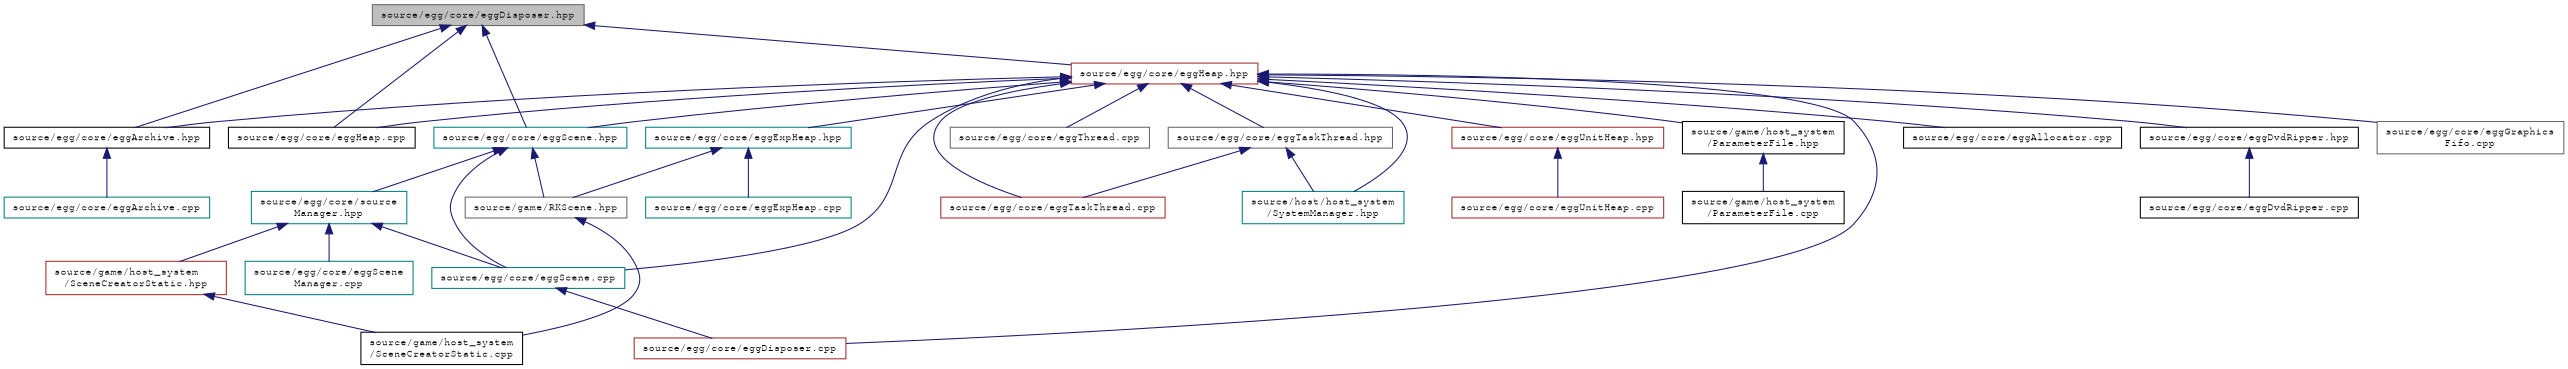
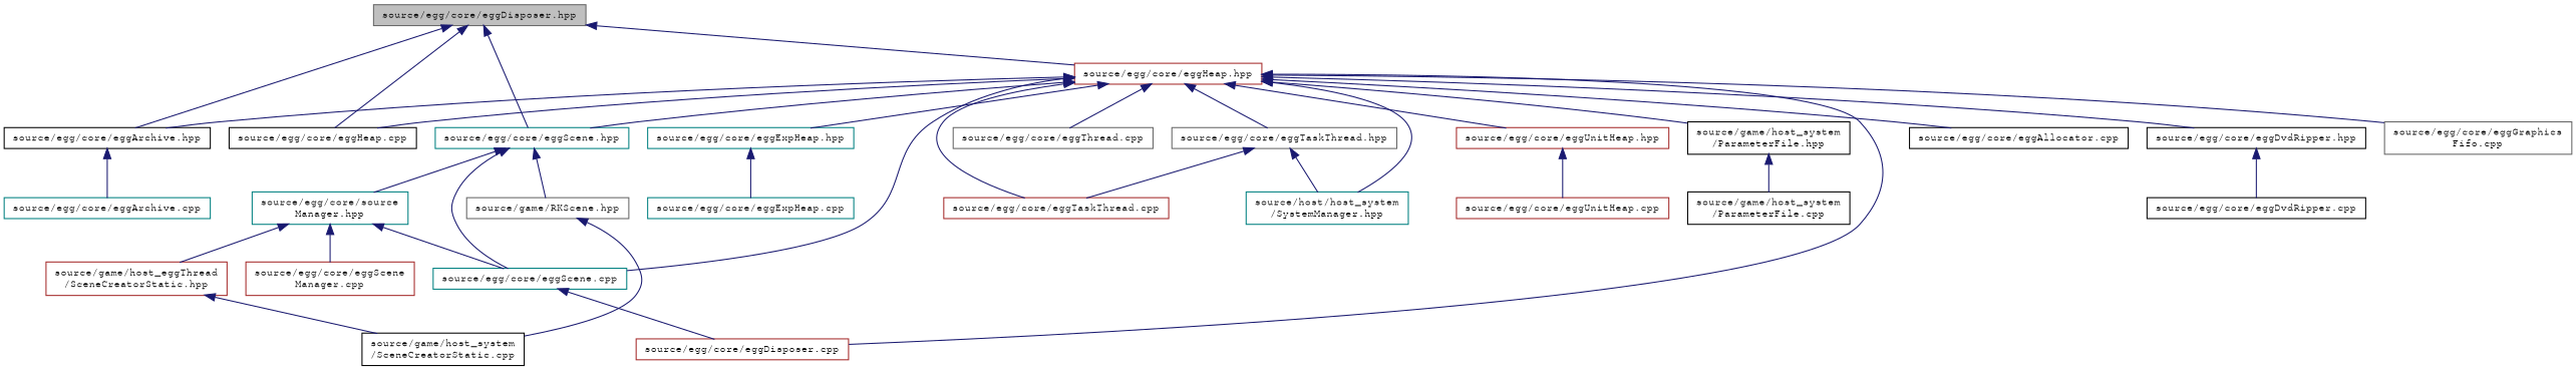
  digraph {
    node [color=black fillcolor=white fontname=FreeMono fontsize=10 shape=record style=filled]
    edge [color=midnightblue dir=back fontname=FreeMono fontsize=10 labelfontname=FreeMono labelfontsize=10 style=solid]
    n1 [color=gray40 fillcolor=grey75 fontcolor=black height=0.2 label="source/egg/core/eggDisposer.hpp" width=0.4]
    n2 [height=0.2 label="source/egg/core/eggArchive.hpp" width=0.4]
    n3 [height=0.2 label="source/egg/core/eggHeap.cpp" width=0.4]
    n4 [color=brown height=0.2 label="source/egg/core/eggHeap.hpp" width=0.4]
    n5 [color=teal height=0.2 label="source/egg/core/eggScene.hpp" width=0.4]
    n6 [color=teal height=0.2 label="source/egg/core/eggArchive.cpp" width=0.4]
    n7 [color=brown height=0.2 label="source/egg/core/eggDisposer.cpp" width=0.4]
    n8 [height=0.2 label="source/egg/core/eggAllocator.cpp" width=0.4]
    n9 [height=0.2 label="source/egg/core/eggDvdRipper.hpp" width=0.4]
    n10 [color=teal height=0.2 label="source/egg/core/eggExpHeap.hpp" width=0.4]
    n11 [color=gray40 height=0.2 label="source/egg/core/eggGraphics\lFifo.cpp" width=0.4]
    n12 [color=teal height=0.2 label="source/egg/core/eggScene.cpp" width=0.4]
    n13 [color=brown height=0.2 label="source/egg/core/eggTaskThread.cpp" width=0.4]
    n14 [color=gray40 height=0.2 label="source/egg/core/eggTaskThread.hpp" width=0.4]
    n15 [color=teal height=0.2 label="source/host/host_system\l/SystemManager.hpp" width=0.4]
    n16 [color=gray40 height=0.2 label="source/egg/core/eggThread.cpp" width=0.4]
    n17 [color=brown height=0.2 label="source/egg/core/eggUnitHeap.hpp" width=0.4]
    n18 [height=0.2 label="source/game/host_system\l/ParameterFile.hpp" width=0.4]
    n19 [color=gray40 height=0.2 label="source/game/RKScene.hpp" width=0.4]
    n20 [color=teal height=0.2 label="source/egg/core/source\lManager.hpp" width=0.4]
    n21 [height=0.2 label="source/egg/core/eggDvdRipper.cpp" width=0.4]
    n22 [color=teal height=0.2 label="source/egg/core/eggExpHeap.cpp" width=0.4]
    n23 [color=brown height=0.2 label="source/egg/core/eggUnitHeap.cpp" width=0.4]
    n24 [height=0.2 label="source/game/host_system\l/ParameterFile.cpp" width=0.4]
    n25 [height=0.2 label="source/game/host_system\l/SceneCreatorStatic.cpp" width=0.4]
-   n26 [color=teal height=0.2 label="source/egg/core/eggScene\lManager.cpp" width=0.4]
-   n27 [color=brown height=0.2 label="source/game/host_system\l/SceneCreatorStatic.hpp" width=0.4]
+   n26 [color=brown height=0.2 label="source/egg/core/eggScene\lManager.cpp" width=0.4]
+   n27 [color=brown height=0.2 label="source/game/host_eggThread\l/SceneCreatorStatic.hpp" width=0.4]
    n1 -> n2
    n1 -> n3
    n1 -> n4
    n1 -> n5
    n2 -> n6
    n4 -> n2
    n4 -> n3
    n4 -> n5
    n4 -> n7
    n4 -> n8
    n4 -> n9
    n4 -> n10
    n4 -> n11
    n4 -> n12
    n4 -> n13
    n4 -> n14
    n4 -> n15
    n4 -> n16
    n4 -> n17
    n4 -> n18
    n5 -> n12
    n5 -> n19
    n5 -> n20
    n9 -> n21
-   n10 -> n19
    n10 -> n22
    n12 -> n7
    n14 -> n13
    n14 -> n15
    n17 -> n23
    n18 -> n24
    n19 -> n25
    n20 -> n12
    n20 -> n26
    n20 -> n27
    n27 -> n25
  }
